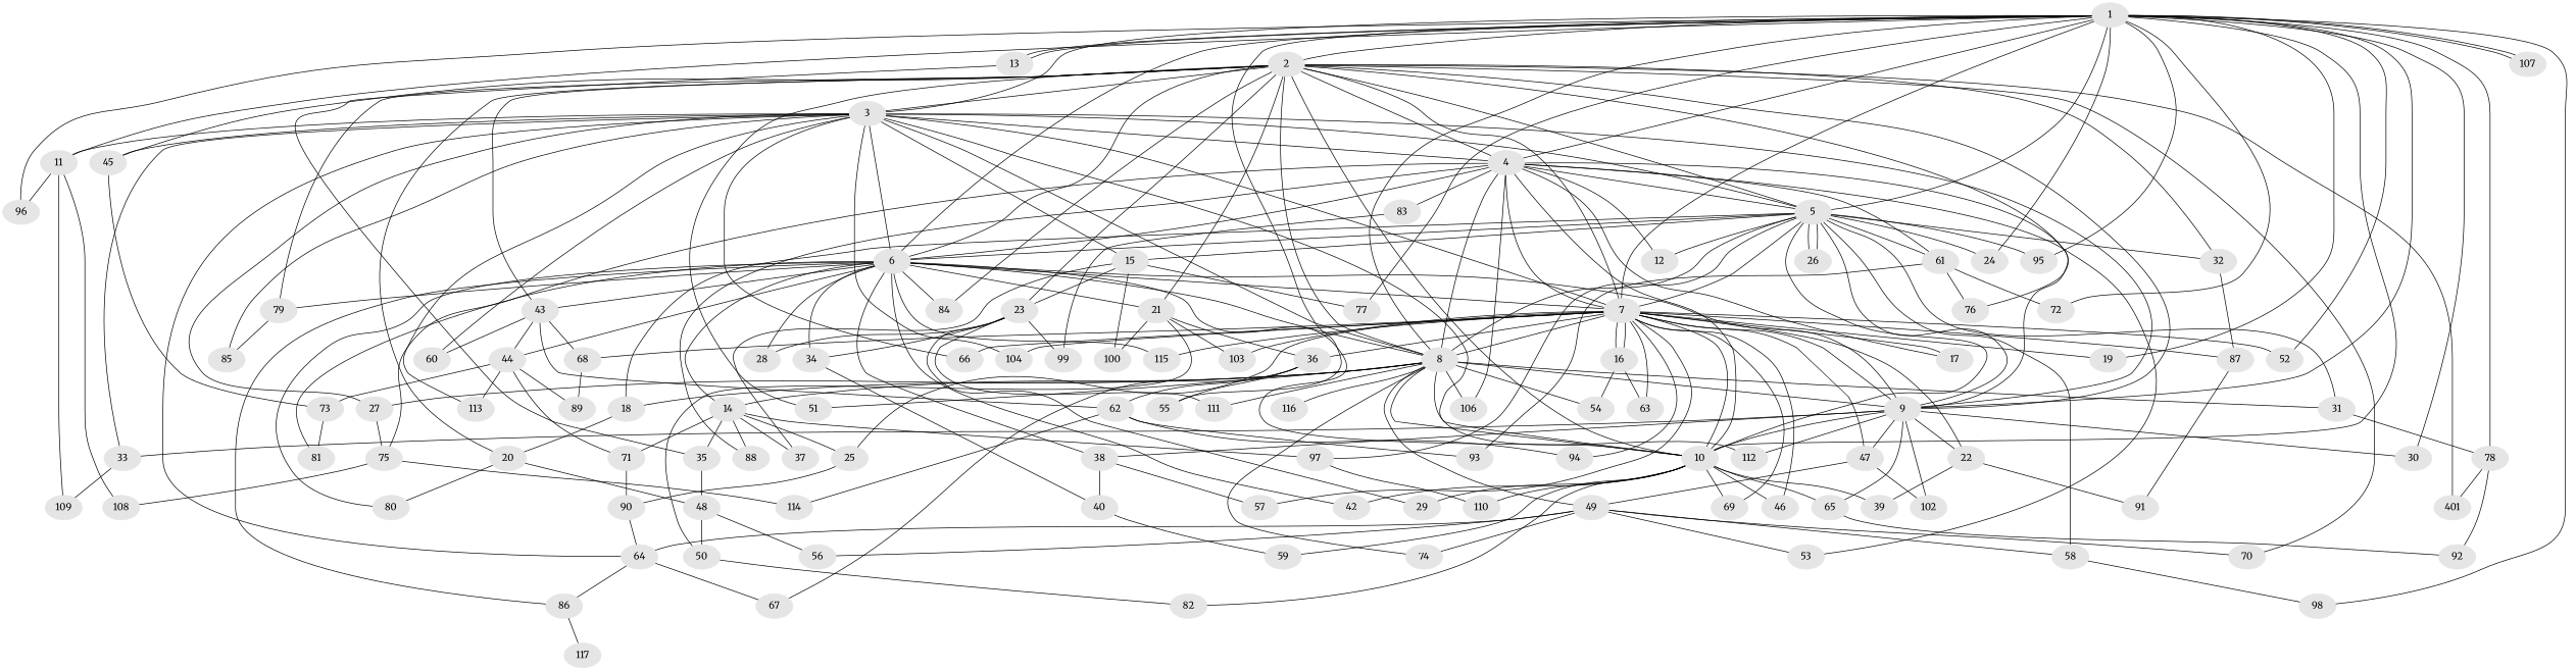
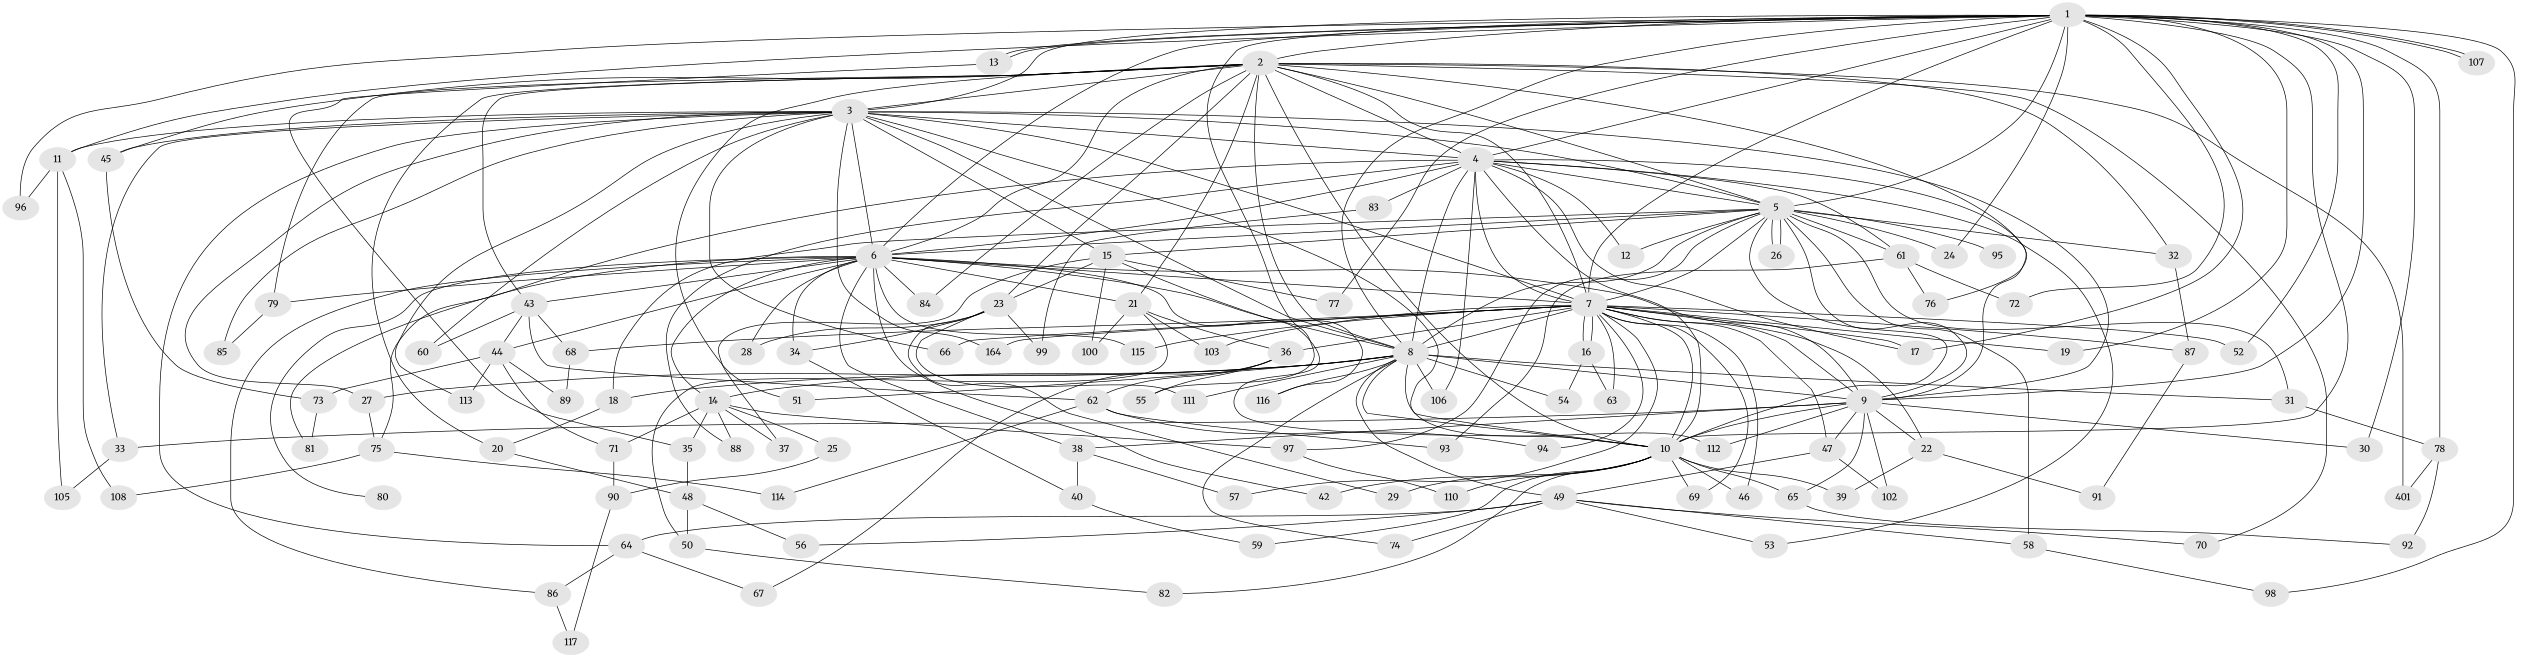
  graph {
    fontname=Merriweather
    node [color=gray90 fontname=Merriweather style=filled]
    edge [fontname=Merriweather]
    1
    2
    3
    4
    5
    6
    7
    8
    9
    10
    11
    13
    19
    24
    30
    52
    55
    72
    77
    78
    95
    96
    98
    107
    20
    21
    23
    32
    43
    45
    51
    70
    76
    79
    84
    n36 [label=401]
    15
    27
    33
    60
    64
    66
    85
-   104
+   104 [label=164]
    113
    83
    12
    17
    53
    61
    75
    88
    106
    18
    26
    31
    58
    97
    14
    28
    34
    38
    42
    44
    80
    81
    86
    115
    16
    22
    25
    36
    46
    47
    57
    63
    68
    69
    87
    94
    103
    49
    54
    74
    111
    112
    116
    65
    102
    29
    39
    59
    82
    110
    108
-   109
+   109 [label=105]
    35
    92
    99
    48
    100
    50
    62
    73
    37
    67
    93
    114
    71
    40
    89
    117
    91
    90
    56
    1 -- 2
    1 -- 3
    1 -- 4
    1 -- 5
    1 -- 6
    1 -- 7
    1 -- 8
    1 -- 9
    1 -- 10
    1 -- 11
    1 -- 13
    1 -- 13
    1 -- 19
    1 -- 24
    1 -- 30
    1 -- 52
    1 -- 55
    1 -- 72
    1 -- 77
    1 -- 78
-   1 -- 95
+   1 -- 17
    1 -- 96
    1 -- 98
    1 -- 107
    1 -- 107
    2 -- 3
    2 -- 4
    2 -- 5
    2 -- 6
    2 -- 7
    2 -- 8
-   2 -- 9
    2 -- 10
    2 -- 20
    2 -- 21
    2 -- 23
    2 -- 32
    2 -- 43
    2 -- 45
    2 -- 51
    2 -- 70
    2 -- 76
    2 -- 79
    2 -- 84
    2 -- n36
    3 -- 4
    3 -- 5
    3 -- 6
    3 -- 7
    3 -- 8
    3 -- 9
    3 -- 10
    3 -- 11
    3 -- 45
    3 -- 15
    3 -- 27
    3 -- 33
    3 -- 60
    3 -- 64
    3 -- 66
    3 -- 85
    3 -- 104
    3 -- 113
    4 -- 5
    4 -- 6
    4 -- 7
    4 -- 8
    4 -- 9
    4 -- 10
    4 -- 83
    4 -- 12
    4 -- 17
    4 -- 53
    4 -- 61
    4 -- 75
    4 -- 88
    4 -- 106
    5 -- 6
    5 -- 7
    5 -- 8
    5 -- 9
    5 -- 10
    5 -- 24
    5 -- 95
    5 -- 32
    5 -- 15
    5 -- 12
    5 -- 61
    5 -- 18
    5 -- 26
    5 -- 26
    5 -- 31
    5 -- 58
    5 -- 97
    6 -- 7
    6 -- 8
    6 -- 9
    6 -- 10
    6 -- 21
    6 -- 43
    6 -- 79
    6 -- 84
    6 -- 14
    6 -- 28
    6 -- 34
    6 -- 38
    6 -- 42
    6 -- 44
    6 -- 80
    6 -- 81
    6 -- 86
    6 -- 115
    7 -- 8
    7 -- 9
    7 -- 10
    7 -- 19
    7 -- 52
    7 -- 66
    7 -- 104
    7 -- 17
    7 -- 115
    7 -- 16
    7 -- 16
    7 -- 22
-   7 -- 25
    7 -- 36
    7 -- 46
    7 -- 47
    7 -- 57
    7 -- 63
    7 -- 68
    7 -- 69
    7 -- 87
    7 -- 94
    7 -- 103
    8 -- 9
    8 -- 10
    8 -- 51
    8 -- 27
    8 -- 106
    8 -- 18
    8 -- 31
    8 -- 14
    8 -- 49
    8 -- 54
    8 -- 74
    8 -- 111
    8 -- 112
    8 -- 116
    9 -- 10
    9 -- 30
    9 -- 33
    9 -- 38
    9 -- 22
    9 -- 47
    9 -- 112
    9 -- 65
    9 -- 102
    10 -- 42
    10 -- 46
    10 -- 69
    10 -- 65
    10 -- 29
    10 -- 39
    10 -- 59
    10 -- 82
    10 -- 110
    11 -- 96
    11 -- 108
    11 -- 109
    13 -- 35
    78 -- n36
    78 -- 92
-   20 -- 80
    20 -- 48
    21 -- 36
    21 -- 103
    21 -- 100
    21 -- 50
    23 -- 28
    23 -- 34
    23 -- 111
    23 -- 29
    23 -- 99
    32 -- 87
    43 -- 60
    43 -- 44
    43 -- 68
    43 -- 62
    45 -- 73
    79 -- 85
    15 -- 77
    15 -- 23
+   15 -- 116
    15 -- 100
    15 -- 37
    27 -- 75
    33 -- 109
    64 -- 86
    64 -- 67
    83 -- 99
    61 -- 72
    61 -- 76
    61 -- 93
    75 -- 108
    75 -- 114
    18 -- 20
    31 -- 78
    58 -- 98
    97 -- 110
    14 -- 88
    14 -- 97
    14 -- 25
    14 -- 35
    14 -- 37
    14 -- 71
    34 -- 40
    38 -- 57
    38 -- 40
    44 -- 113
    44 -- 73
    44 -- 71
    44 -- 89
    86 -- 117
    16 -- 63
    16 -- 54
    22 -- 39
    22 -- 91
    25 -- 90
    36 -- 55
    36 -- 62
    36 -- 67
    47 -- 49
    47 -- 102
    68 -- 89
    87 -- 91
    49 -- 70
    49 -- 64
    49 -- 53
    49 -- 58
    49 -- 74
    49 -- 56
    65 -- 92
    35 -- 48
    48 -- 50
    48 -- 56
    50 -- 82
    62 -- 94
    62 -- 93
    62 -- 114
    73 -- 81
    71 -- 90
    40 -- 59
-   90 -- 64
+   90 -- 117
  }
